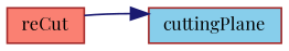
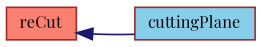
  digraph {
    rankdir=LR
    fontname="Playfair Display"
    node [color=brown fontname="Playfair Display" fontsize=10 shape=record style=filled]
    n1 [fillcolor=salmon fontcolor=black height=0.2 label=reCut width=0.4]
    n2 [height=0.2 label=cuttingPlane width=0.4 fillcolor=skyblue]
-   n2 -> n1 [color=midnightblue dir=back fontname="Playfair Display" fontsize=10 labelfontname=FreeSans labelfontsize=10 style=solid]
+   n1 -> n2 [color=midnightblue dir=back fontname="Playfair Display" fontsize=10 labelfontname=FreeSans labelfontsize=10 style=solid]
  }
